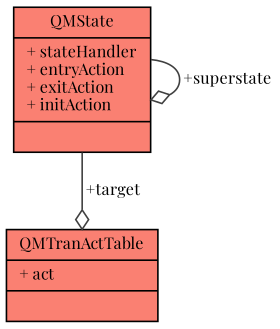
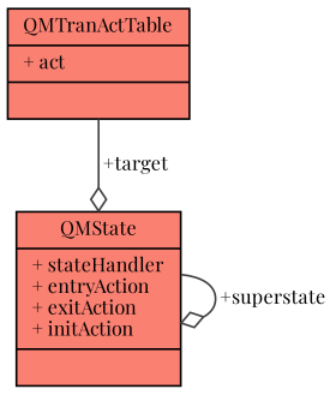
  digraph {
    fontname="Playfair Display"
    node [color=black fillcolor=salmon fontname="Playfair Display" fontsize=10 shape=record style=filled]
    edge [arrowhead=odiamond color=grey25 fontname="Playfair Display" fontsize=10 labelfontname=Helvetica labelfontsize=10 style=solid]
    n1 [fontcolor=black height=0.2 label="{QMTranActTable\n|+ act\l|}" width=0.4]
    n2 [height=0.2 label="{QMState\n|+ stateHandler\l+ entryAction\l+ exitAction\l+ initAction\l|}" width=0.4]
-   n2 -> n1 [label=" +target"]
+   n1 -> n2 [label=" +target"]
    n2 -> n2 [label=" +superstate"]
  }
